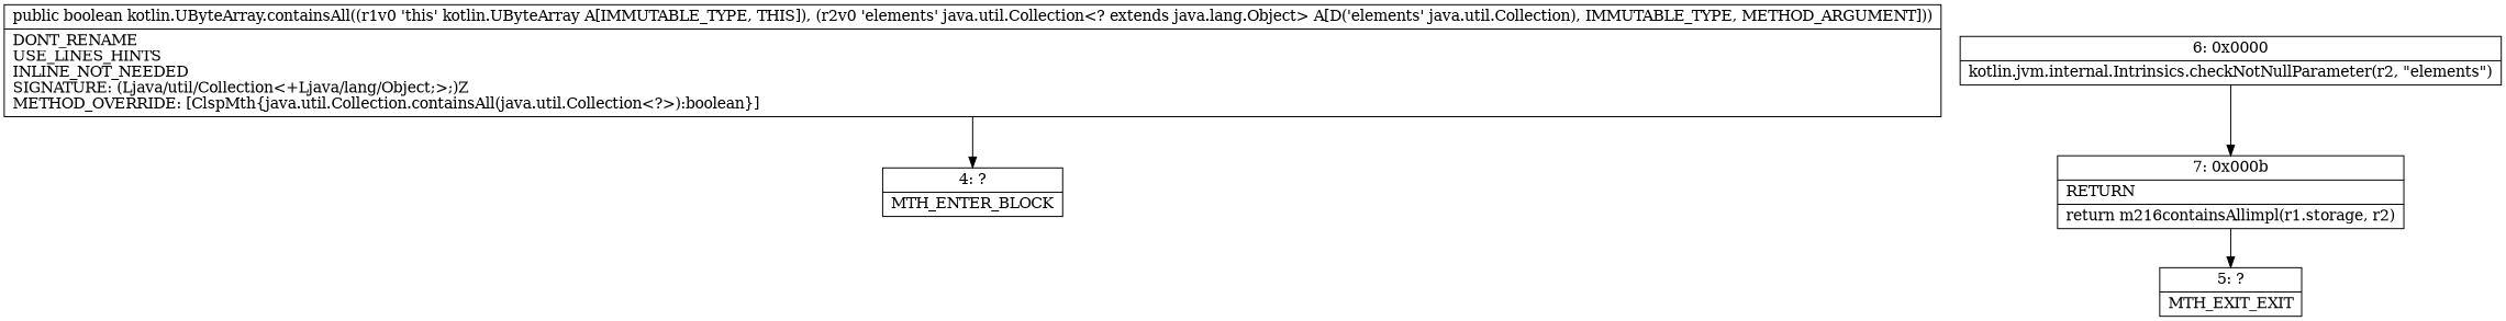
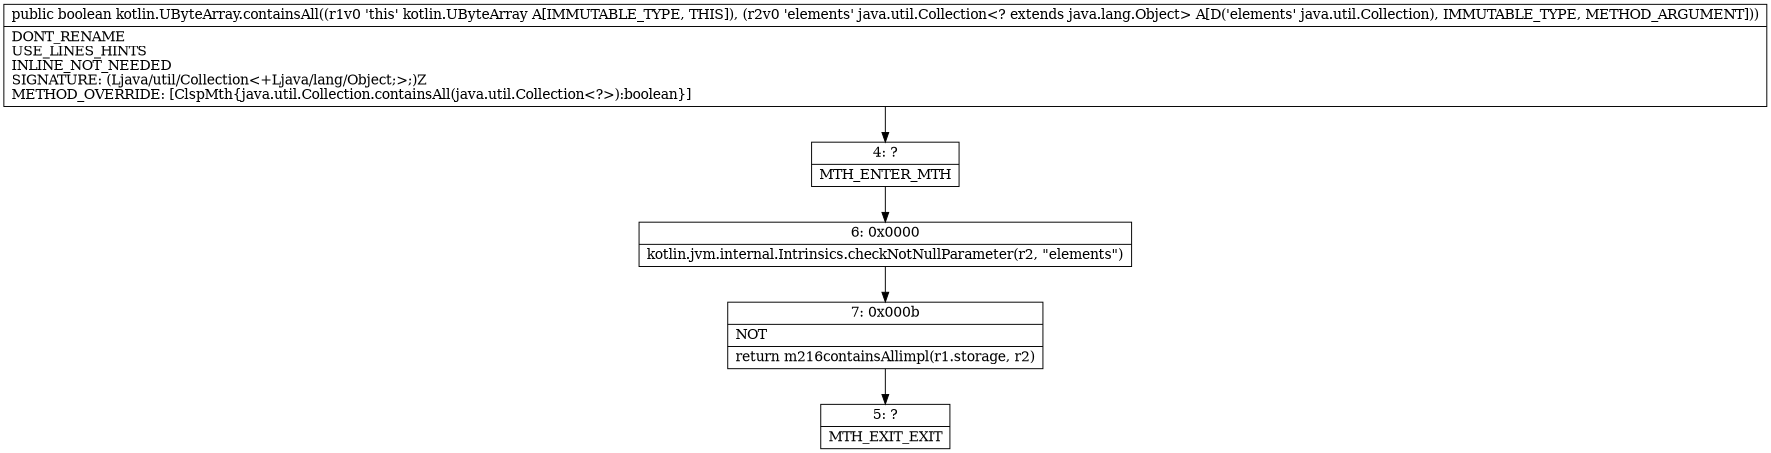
  digraph {
    node [shape=record]
-   n1 [label="{4\:\ ?|MTH_ENTER_BLOCK\l}"]
+   n1 [label="{4\:\ ?|MTH_ENTER_MTH\l}"]
    n2 [label="{6\:\ 0x0000|kotlin.jvm.internal.Intrinsics.checkNotNullParameter(r2, \"elements\")\l}"]
-   n3 [label="{7\:\ 0x000b|RETURN\l|return m216containsAllimpl(r1.storage, r2)\l}"]
+   n3 [label="{7\:\ 0x000b|NOT\l|return m216containsAllimpl(r1.storage, r2)\l}"]
    n4 [label="{5\:\ ?|MTH_EXIT_EXIT\l}"]
    n5 [label="{public boolean kotlin.UByteArray.containsAll((r1v0 'this' kotlin.UByteArray A[IMMUTABLE_TYPE, THIS]), (r2v0 'elements' java.util.Collection\<? extends java.lang.Object\> A[D('elements' java.util.Collection), IMMUTABLE_TYPE, METHOD_ARGUMENT]))  | DONT_RENAME\lUSE_LINES_HINTS\lINLINE_NOT_NEEDED\lSIGNATURE: (Ljava\/util\/Collection\<+Ljava\/lang\/Object;\>;)Z\lMETHOD_OVERRIDE: [ClspMth\{java.util.Collection.containsAll(java.util.Collection\<?\>):boolean\}]\l}"]
+   n1 -> n2
    n2 -> n3
    n3 -> n4
    n5 -> n1
  }
